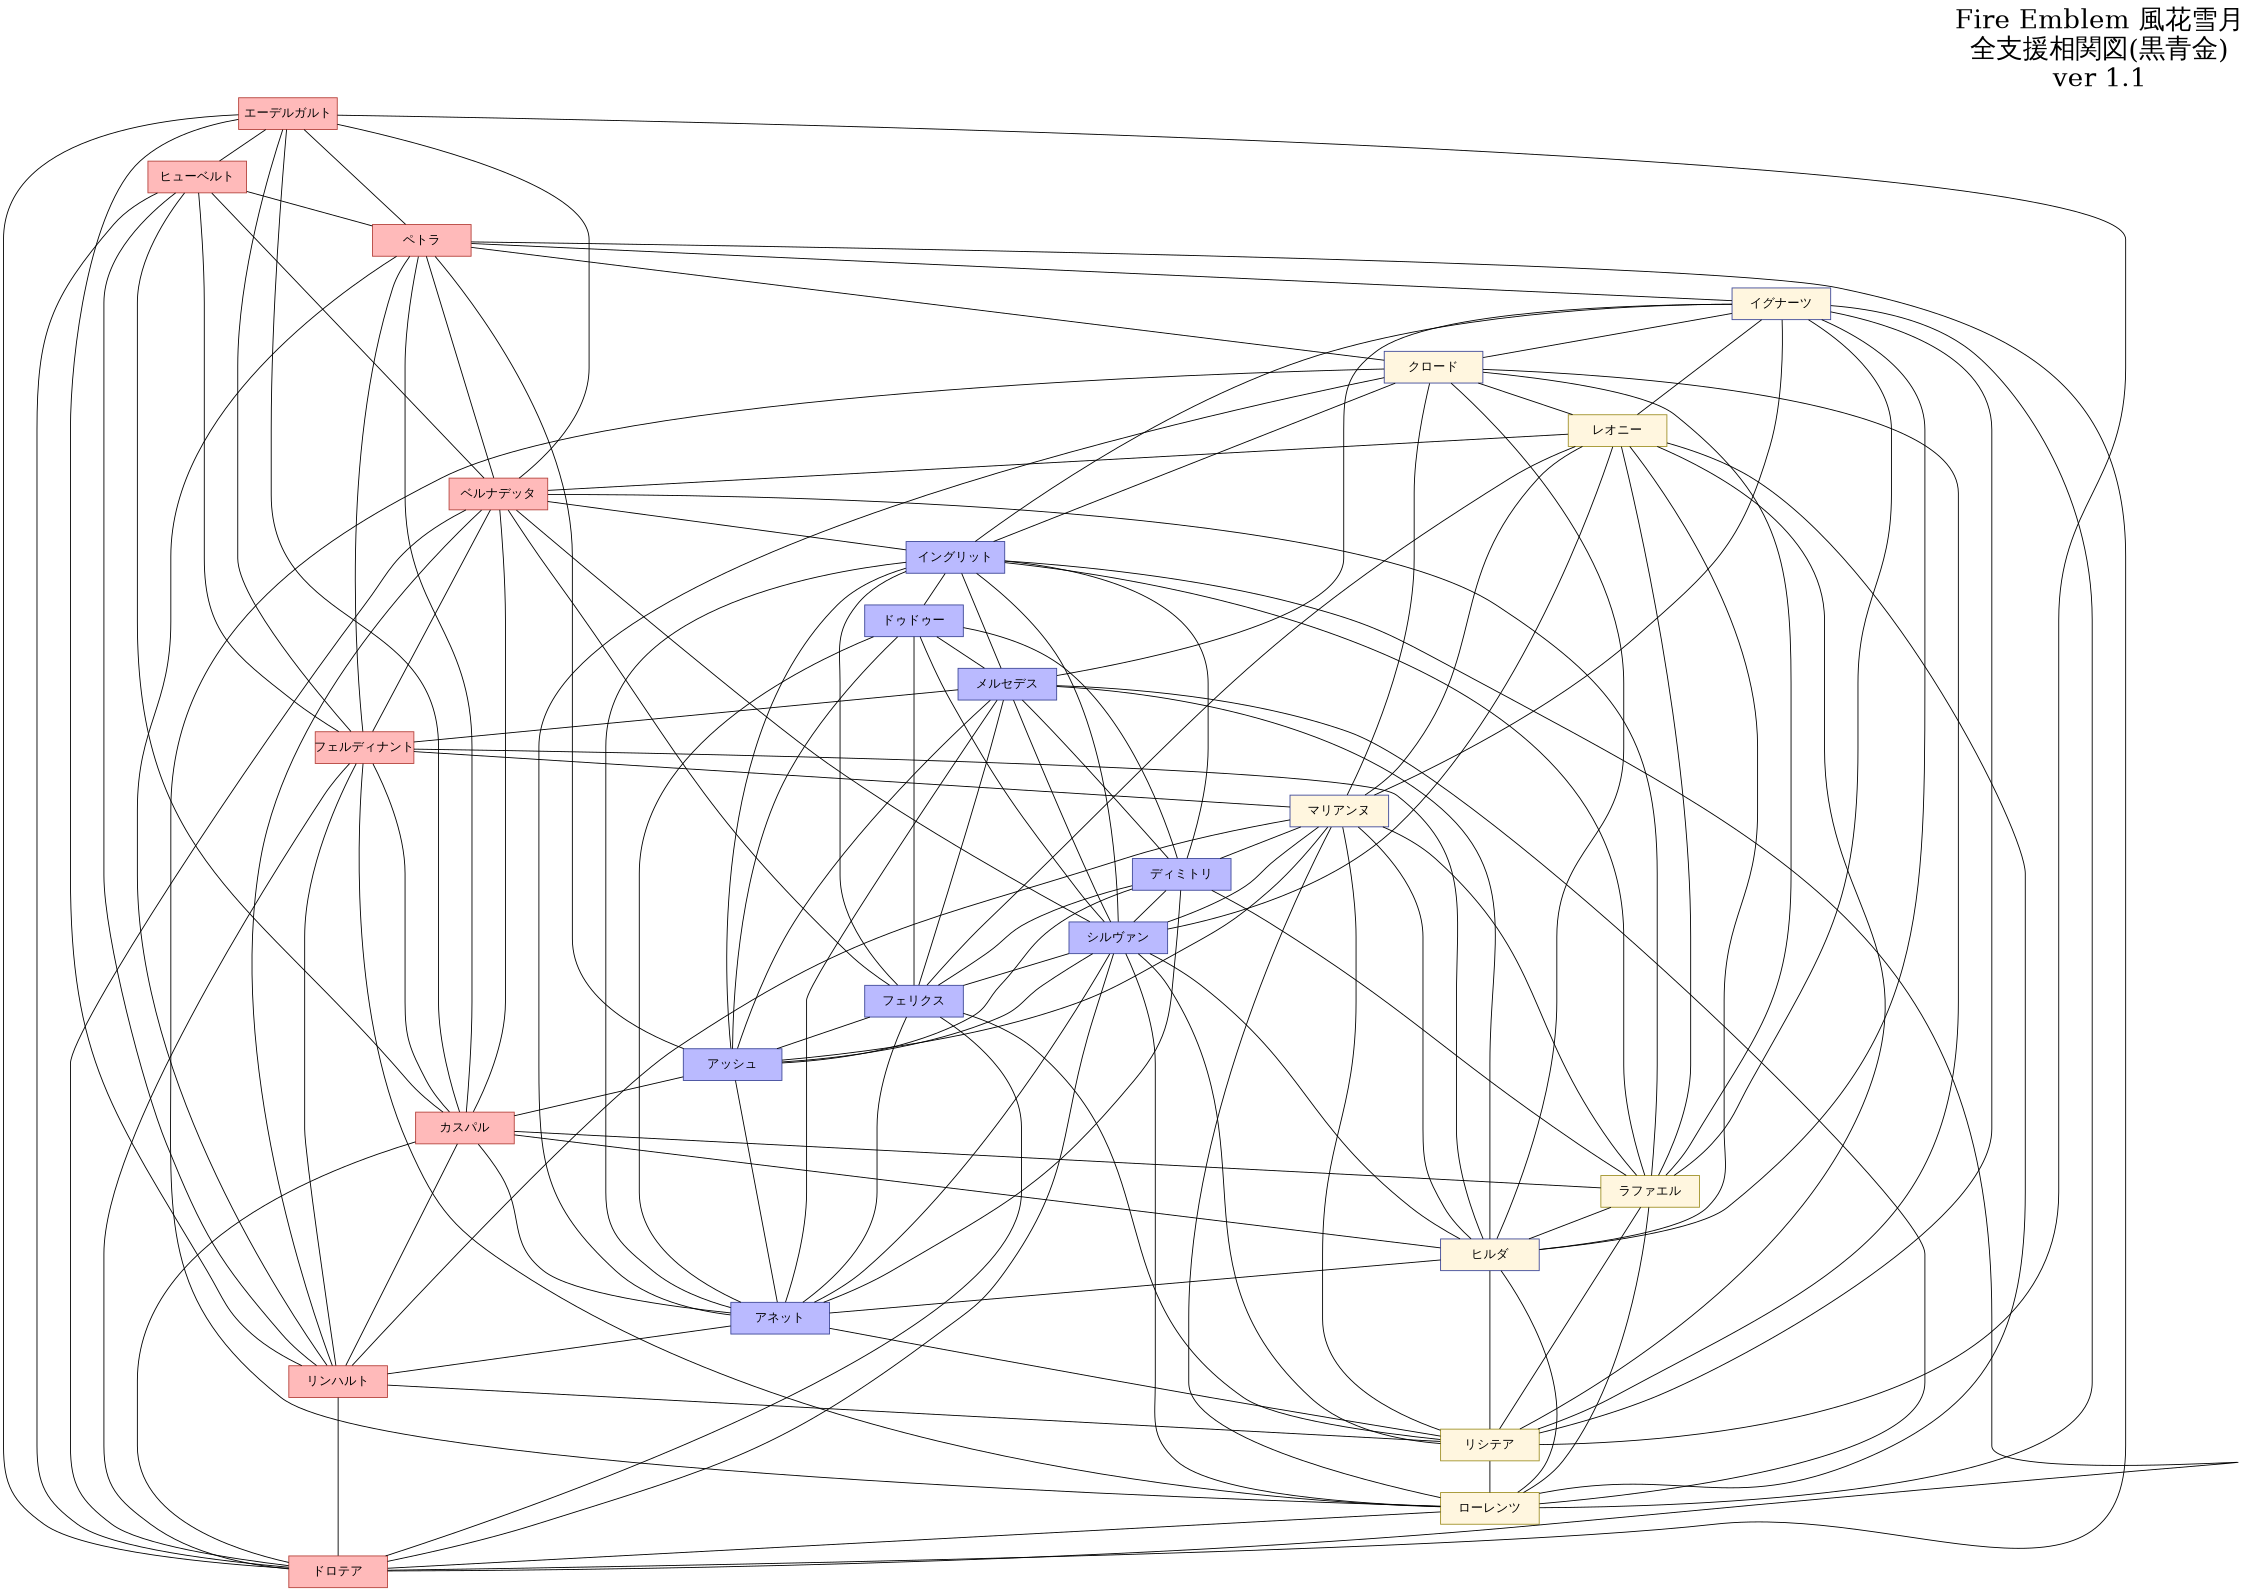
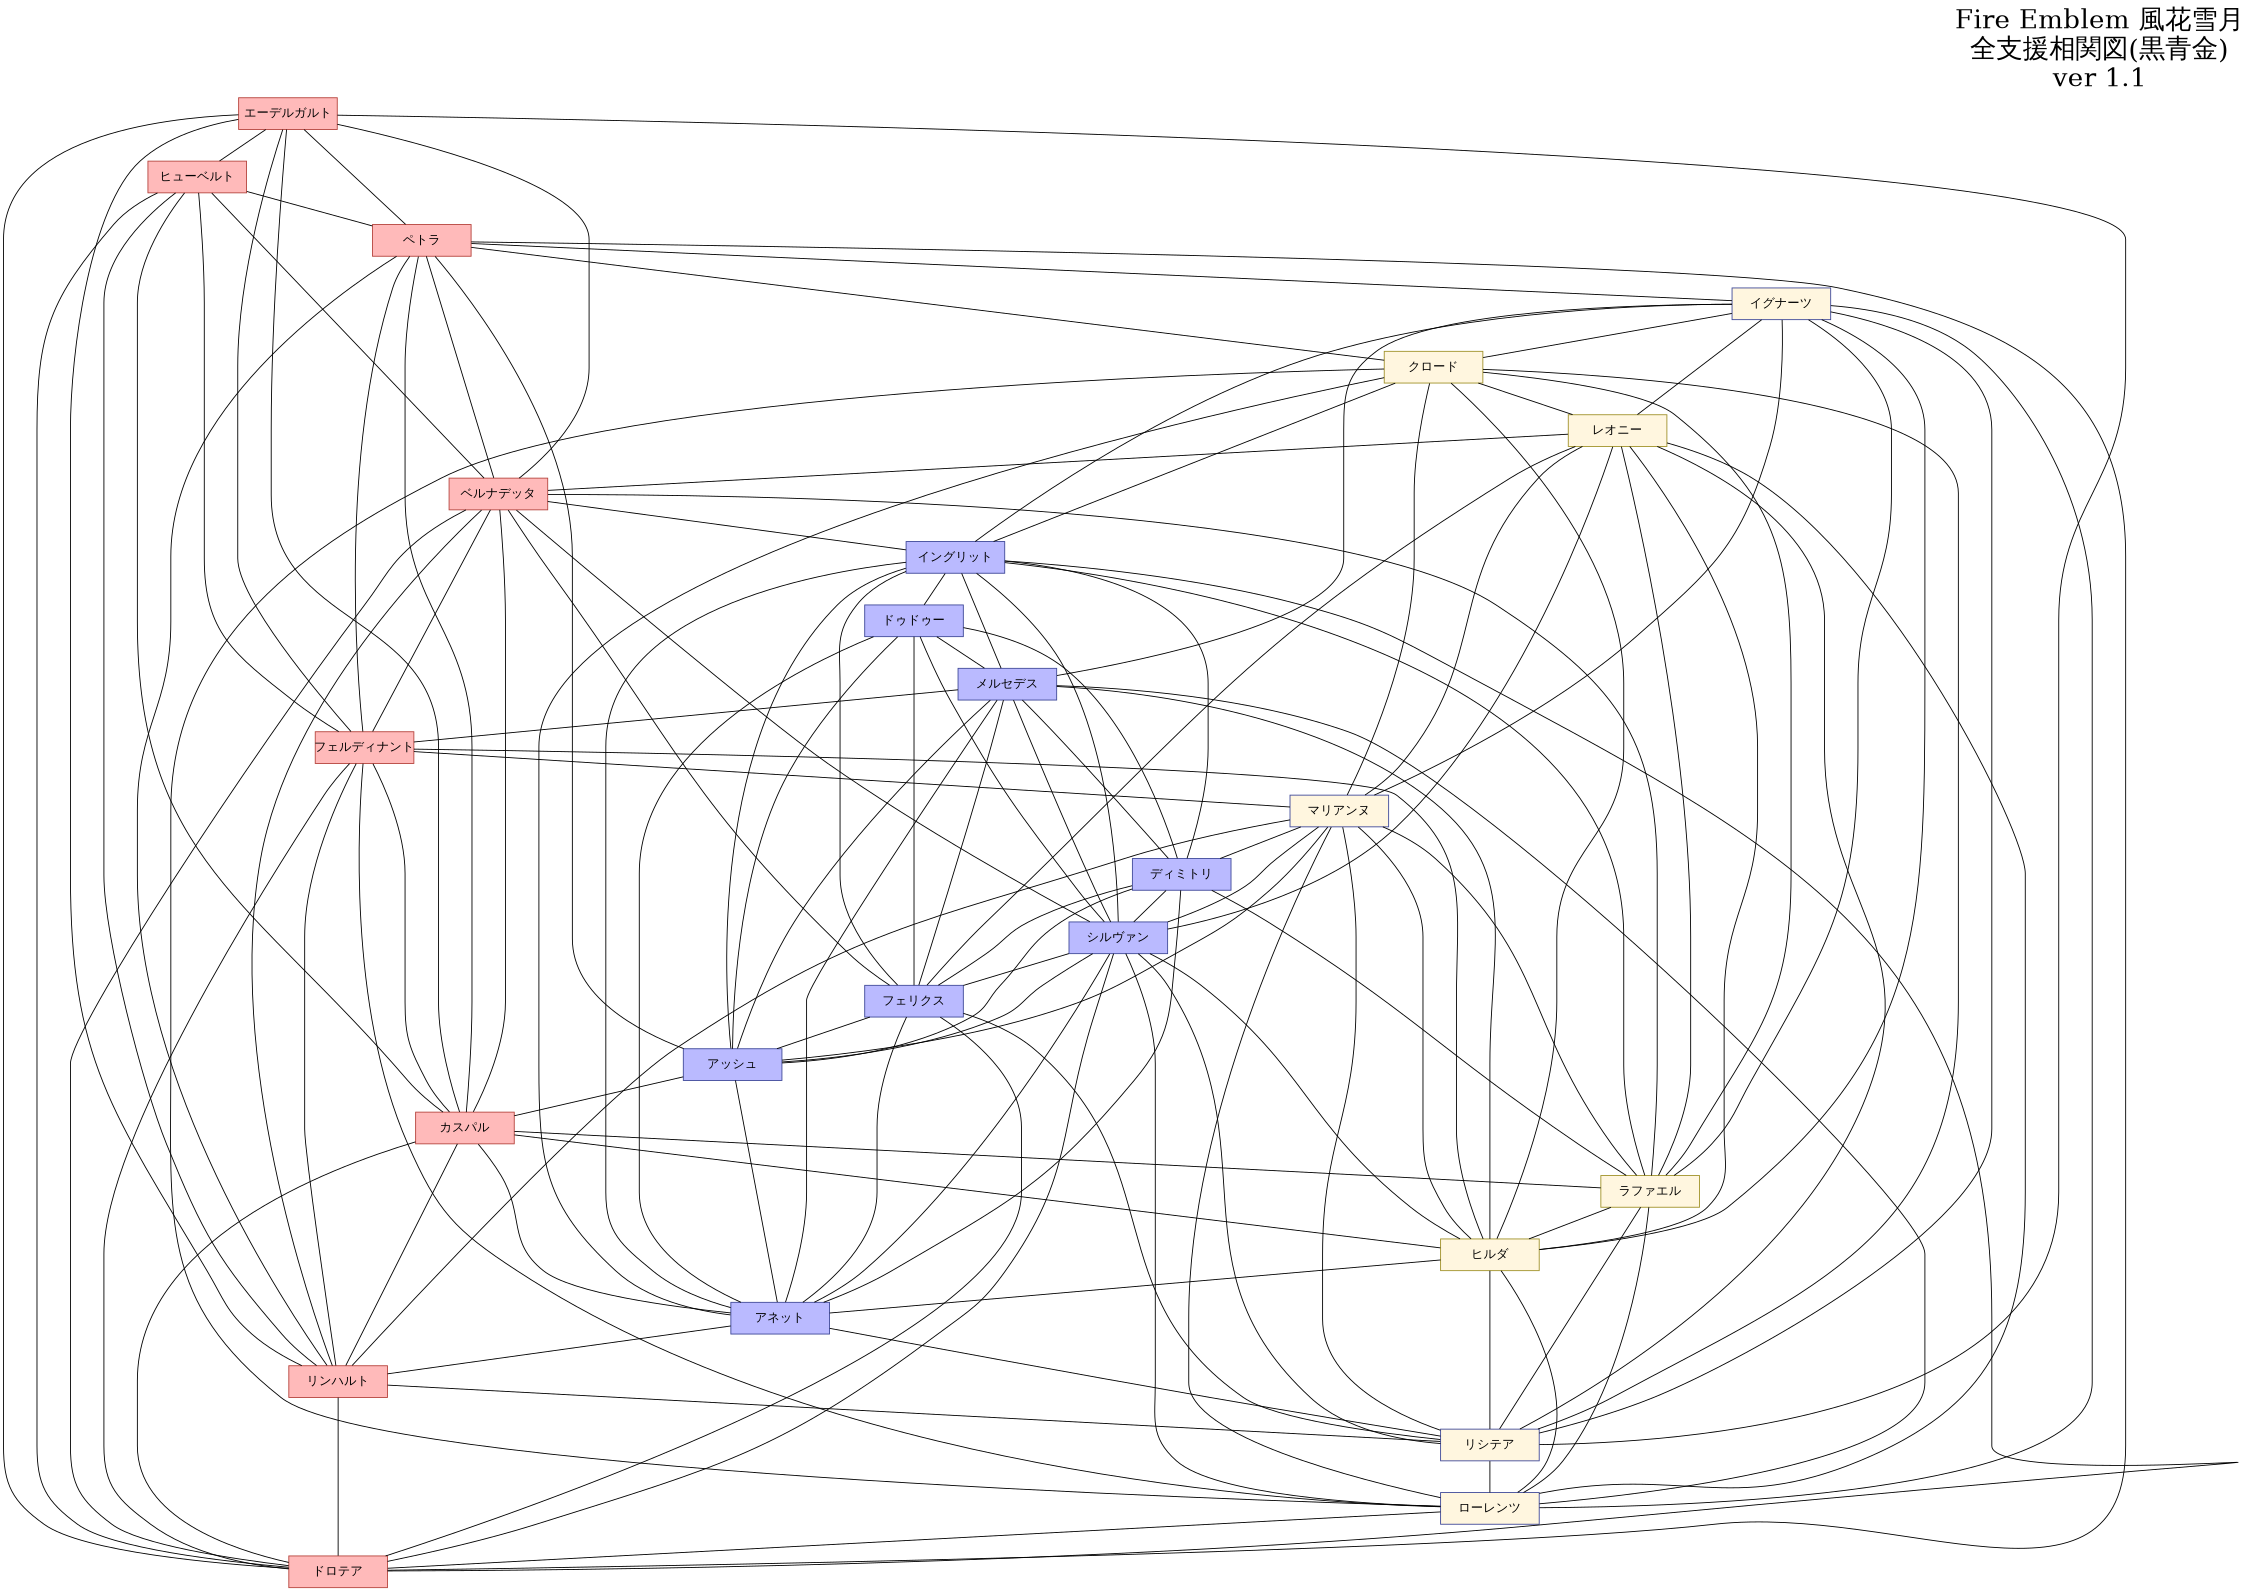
  graph {
    concentrate=true
    fontsize=30
    label="Fire Emblem 風花雪月\n全支援相関図(黒青金)\nver 1.1"
    labeljust=r
    labelloc=t
    node [color="#3E4898" fillcolor="#ff000045" fixedsize=true shape=box style=filled]
    n1 [color="#B5433C" label="エーデルガルト" width=1.55]
    n2 [color="#B5433C" label="ヒューベルト" width=1.55]
    n3 [color="#B5433C" label="フェルディナント" width=1.55]
    n4 [color="#B5433C" label="リンハルト" width=1.55]
    n5 [color="#B5433C" label="カスパル" width=1.55]
    n6 [color="#B5433C" label="ベルナデッタ" width=1.55]
    n7 [color="#B5433C" label="ドロテア" width=1.55]
    n8 [color="#B5433C" label="ペトラ" width=1.55]
-   n9 [color="#A09129" fillcolor="#ffd66b37" label="リシテア" width=1.55]
+   n9 [fillcolor="#ffd66b37" label="リシテア" width=1.55]
    n10 [fillcolor="#0000ff45" label="メルセデス" width=1.55]
-   n11 [color="#A09129" fillcolor="#ffd66b37" label="ローレンツ" width=1.55]
-   n12 [fillcolor="#ffd66b37" label="ヒルダ" width=1.55]
+   n11 [fillcolor="#ffd66b37" label="ローレンツ" width=1.55]
+   n12 [color="#A09129" fillcolor="#ffd66b37" label="ヒルダ" width=1.55]
    n13 [fillcolor="#ffd66b37" label="マリアンヌ" width=1.55]
    n14 [fillcolor="#0000ff45" label="アネット" width=1.55]
    n15 [fillcolor="#0000ff45" label="アッシュ" width=1.55]
    n16 [color="#A09129" fillcolor="#ffd66b37" label="ラファエル" width=1.55]
    n17 [fillcolor="#0000ff45" label="フェリクス" width=1.55]
    n18 [fillcolor="#0000ff45" label="シルヴァン" width=1.55]
    n19 [fillcolor="#0000ff45" label="イングリット" width=1.55]
    n20 [color="#A09129" fillcolor="#ffd66b37" label="レオニー" width=1.55]
-   n21 [fillcolor="#ffd66b37" label="クロード" width=1.55]
+   n21 [color="#A09129" fillcolor="#ffd66b37" label="クロード" width=1.55]
    n22 [fillcolor="#ffd66b37" label="イグナーツ" width=1.55]
    n23 [fillcolor="#0000ff45" label="ディミトリ" width=1.55]
    n24 [fillcolor="#0000ff45" label="ドゥドゥー" width=1.55]
    n1 -- n2
    n1 -- n3
    n1 -- n4
    n1 -- n5
    n1 -- n6
    n1 -- n7
    n1 -- n8
    n1 -- n9
    n2 -- n1
    n2 -- n3
    n2 -- n4
    n2 -- n5
    n2 -- n6
    n2 -- n7
    n2 -- n8
    n3 -- n1
    n3 -- n2
    n3 -- n4
    n3 -- n5
    n3 -- n6
    n3 -- n7
    n3 -- n8
    n3 -- n10
    n3 -- n11
    n3 -- n12
    n3 -- n13
    n4 -- n1
    n4 -- n2
    n4 -- n3
    n4 -- n5
    n4 -- n6
    n4 -- n7
    n4 -- n8
    n4 -- n9
    n4 -- n13
    n4 -- n14
    n5 -- n1
    n5 -- n2
    n5 -- n3
    n5 -- n4
    n5 -- n6
    n5 -- n7
    n5 -- n8
    n5 -- n12
    n5 -- n14
    n5 -- n15
    n5 -- n16
    n6 -- n1
    n6 -- n2
    n6 -- n3
    n6 -- n4
    n6 -- n5
    n6 -- n7
    n6 -- n8
    n6 -- n16
    n6 -- n17
    n6 -- n18
    n6 -- n19
    n6 -- n20
    n7 -- n1
    n7 -- n2
    n7 -- n3
    n7 -- n4
    n7 -- n5
    n7 -- n6
    n7 -- n8
    n7 -- n11
    n7 -- n17
    n7 -- n18
    n7 -- n19
    n8 -- n1
    n8 -- n2
    n8 -- n3
    n8 -- n4
    n8 -- n5
    n8 -- n6
    n8 -- n7
    n8 -- n15
    n8 -- n21
    n8 -- n22
    n9 -- n1
    n9 -- n4
    n9 -- n11
    n9 -- n12
    n9 -- n13
    n9 -- n14
    n9 -- n16
    n9 -- n17
    n9 -- n18
    n9 -- n20
    n9 -- n21
    n9 -- n22
    n10 -- n3
    n10 -- n11
    n10 -- n12
    n10 -- n14
    n10 -- n15
    n10 -- n17
    n10 -- n18
    n10 -- n19
    n10 -- n22
    n10 -- n23
    n10 -- n24
    n11 -- n3
    n11 -- n7
    n11 -- n9
    n11 -- n10
    n11 -- n12
    n11 -- n13
    n11 -- n16
    n11 -- n18
    n11 -- n20
    n11 -- n21
    n11 -- n22
    n12 -- n3
    n12 -- n5
    n12 -- n9
    n12 -- n10
    n12 -- n11
    n12 -- n13
    n12 -- n14
    n12 -- n16
    n12 -- n18
    n12 -- n20
    n12 -- n21
    n12 -- n22
    n13 -- n3
    n13 -- n4
    n13 -- n9
    n13 -- n11
    n13 -- n12
    n13 -- n15
    n13 -- n16
    n13 -- n18
    n13 -- n20
    n13 -- n21
    n13 -- n22
    n13 -- n23
    n14 -- n4
    n14 -- n5
    n14 -- n9
    n14 -- n10
    n14 -- n12
    n14 -- n15
    n14 -- n17
    n14 -- n18
    n14 -- n19
    n14 -- n21
    n14 -- n23
    n14 -- n24
    n15 -- n5
    n15 -- n8
    n15 -- n10
    n15 -- n13
    n15 -- n14
    n15 -- n17
    n15 -- n18
    n15 -- n19
    n15 -- n23
    n15 -- n24
    n16 -- n5
    n16 -- n6
    n16 -- n9
    n16 -- n11
    n16 -- n12
    n16 -- n13
    n16 -- n19
    n16 -- n20
    n16 -- n21
    n16 -- n22
    n16 -- n23
    n17 -- n6
    n17 -- n7
    n17 -- n9
    n17 -- n10
    n17 -- n14
    n17 -- n15
    n17 -- n18
    n17 -- n19
    n17 -- n20
    n17 -- n23
    n17 -- n24
    n18 -- n6
    n18 -- n7
    n18 -- n9
    n18 -- n10
    n18 -- n11
    n18 -- n12
    n18 -- n13
    n18 -- n14
    n18 -- n15
    n18 -- n17
    n18 -- n19
    n18 -- n20
    n18 -- n23
    n18 -- n24
    n19 -- n6
    n19 -- n7
    n19 -- n10
    n19 -- n14
    n19 -- n15
    n19 -- n16
    n19 -- n17
    n19 -- n18
    n19 -- n21
    n19 -- n22
    n19 -- n23
    n19 -- n24
    n20 -- n6
    n20 -- n9
    n20 -- n11
    n20 -- n12
    n20 -- n13
    n20 -- n16
    n20 -- n17
    n20 -- n18
    n20 -- n21
    n20 -- n22
    n21 -- n8
    n21 -- n9
    n21 -- n11
    n21 -- n12
    n21 -- n13
    n21 -- n14
    n21 -- n16
    n21 -- n19
    n21 -- n20
    n21 -- n22
    n22 -- n8
    n22 -- n9
    n22 -- n10
    n22 -- n11
    n22 -- n12
    n22 -- n13
    n22 -- n16
    n22 -- n19
    n22 -- n20
    n22 -- n21
    n23 -- n10
    n23 -- n13
    n23 -- n14
    n23 -- n15
    n23 -- n16
    n23 -- n17
    n23 -- n18
    n23 -- n19
    n23 -- n24
    n24 -- n10
    n24 -- n14
    n24 -- n15
    n24 -- n17
    n24 -- n18
    n24 -- n19
    n24 -- n23
  }
